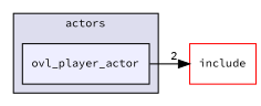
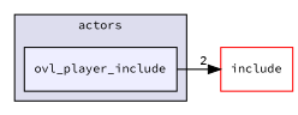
  digraph {
    compound=true
    rankdir=LR
    fontname="Source Code Pro"
    node [fontname="Source Code Pro" fontsize=10 shape=box style=filled]
-   n1 [fillcolor="#eeeeff" label=ovl_player_actor pencolor=black]
+   n1 [fillcolor="#eeeeff" label=ovl_player_include pencolor=black]
    n2 [color=red fillcolor=white label=include]
    subgraph cluster_1 {
      bgcolor="#ddddee"
      fontsize=10
      label=actors
      pencolor=black
      n1
    }
    n1 -> n2 [headlabel=2 labeldistance=1.5 labelfontname=Helvetica labelfontsize=10 fontname="Source Code Pro"]
  }
